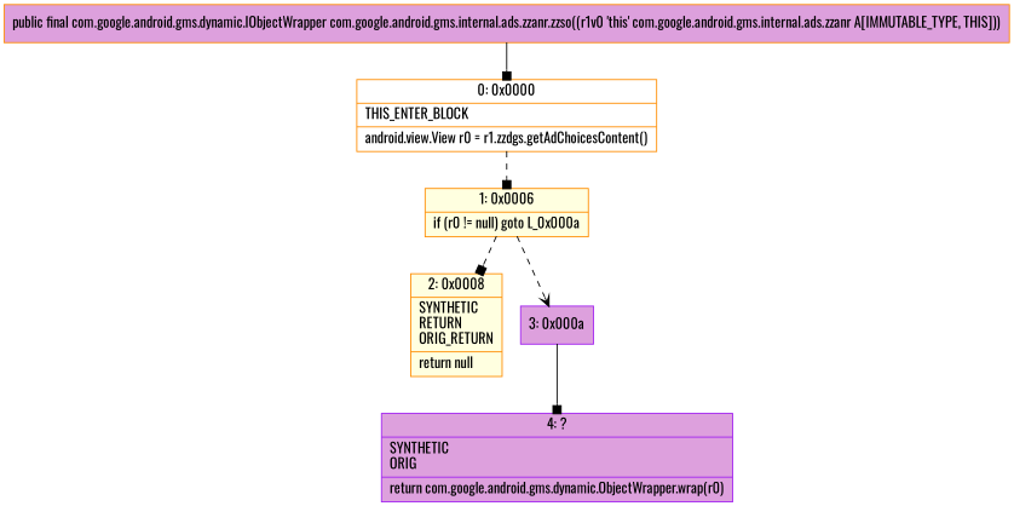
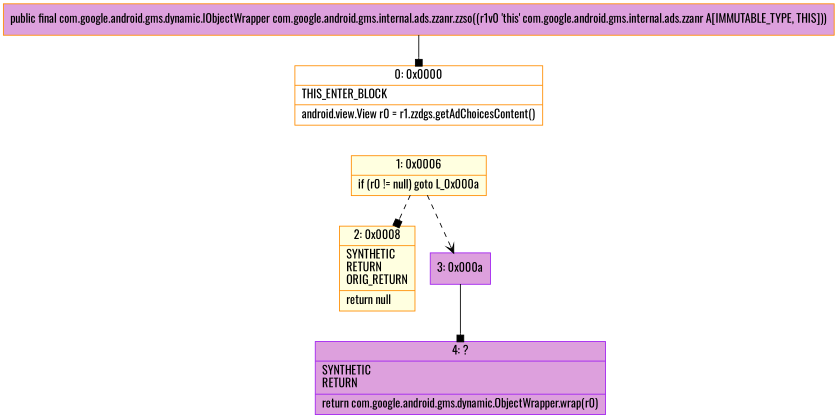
  digraph {
    fontname=Oswald
    node [color=darkorange fillcolor=plum fontname=Oswald shape=record style=filled]
    edge [arrowhead=box fontname=Oswald style=dashed]
    n1 [fillcolor=white label="{0\:\ 0x0000|THIS_ENTER_BLOCK\l|android.view.View r0 = r1.zzdgs.getAdChoicesContent()\l}"]
    n2 [fillcolor=lightyellow label="{1\:\ 0x0006|if (r0 != null) goto L_0x000a\l}"]
    n3 [fillcolor=lightyellow label="{2\:\ 0x0008|SYNTHETIC\lRETURN\lORIG_RETURN\l|return null\l}"]
    n4 [color=purple label="{3\:\ 0x000a}"]
-   n5 [color=purple label="{4\:\ ?|SYNTHETIC\lORIG\l|return com.google.android.gms.dynamic.ObjectWrapper.wrap(r0)\l}"]
+   n5 [color=purple label="{4\:\ ?|SYNTHETIC\lRETURN\l|return com.google.android.gms.dynamic.ObjectWrapper.wrap(r0)\l}"]
    n6 [label="{public final com.google.android.gms.dynamic.IObjectWrapper com.google.android.gms.internal.ads.zzanr.zzso((r1v0 'this' com.google.android.gms.internal.ads.zzanr A[IMMUTABLE_TYPE, THIS])) }"]
-   n1 -> n2
    n2 -> n3
    n2 -> n4 [arrowhead=vee]
    n4 -> n5 [style=solid]
    n6 -> n1 [style=solid]
  }
